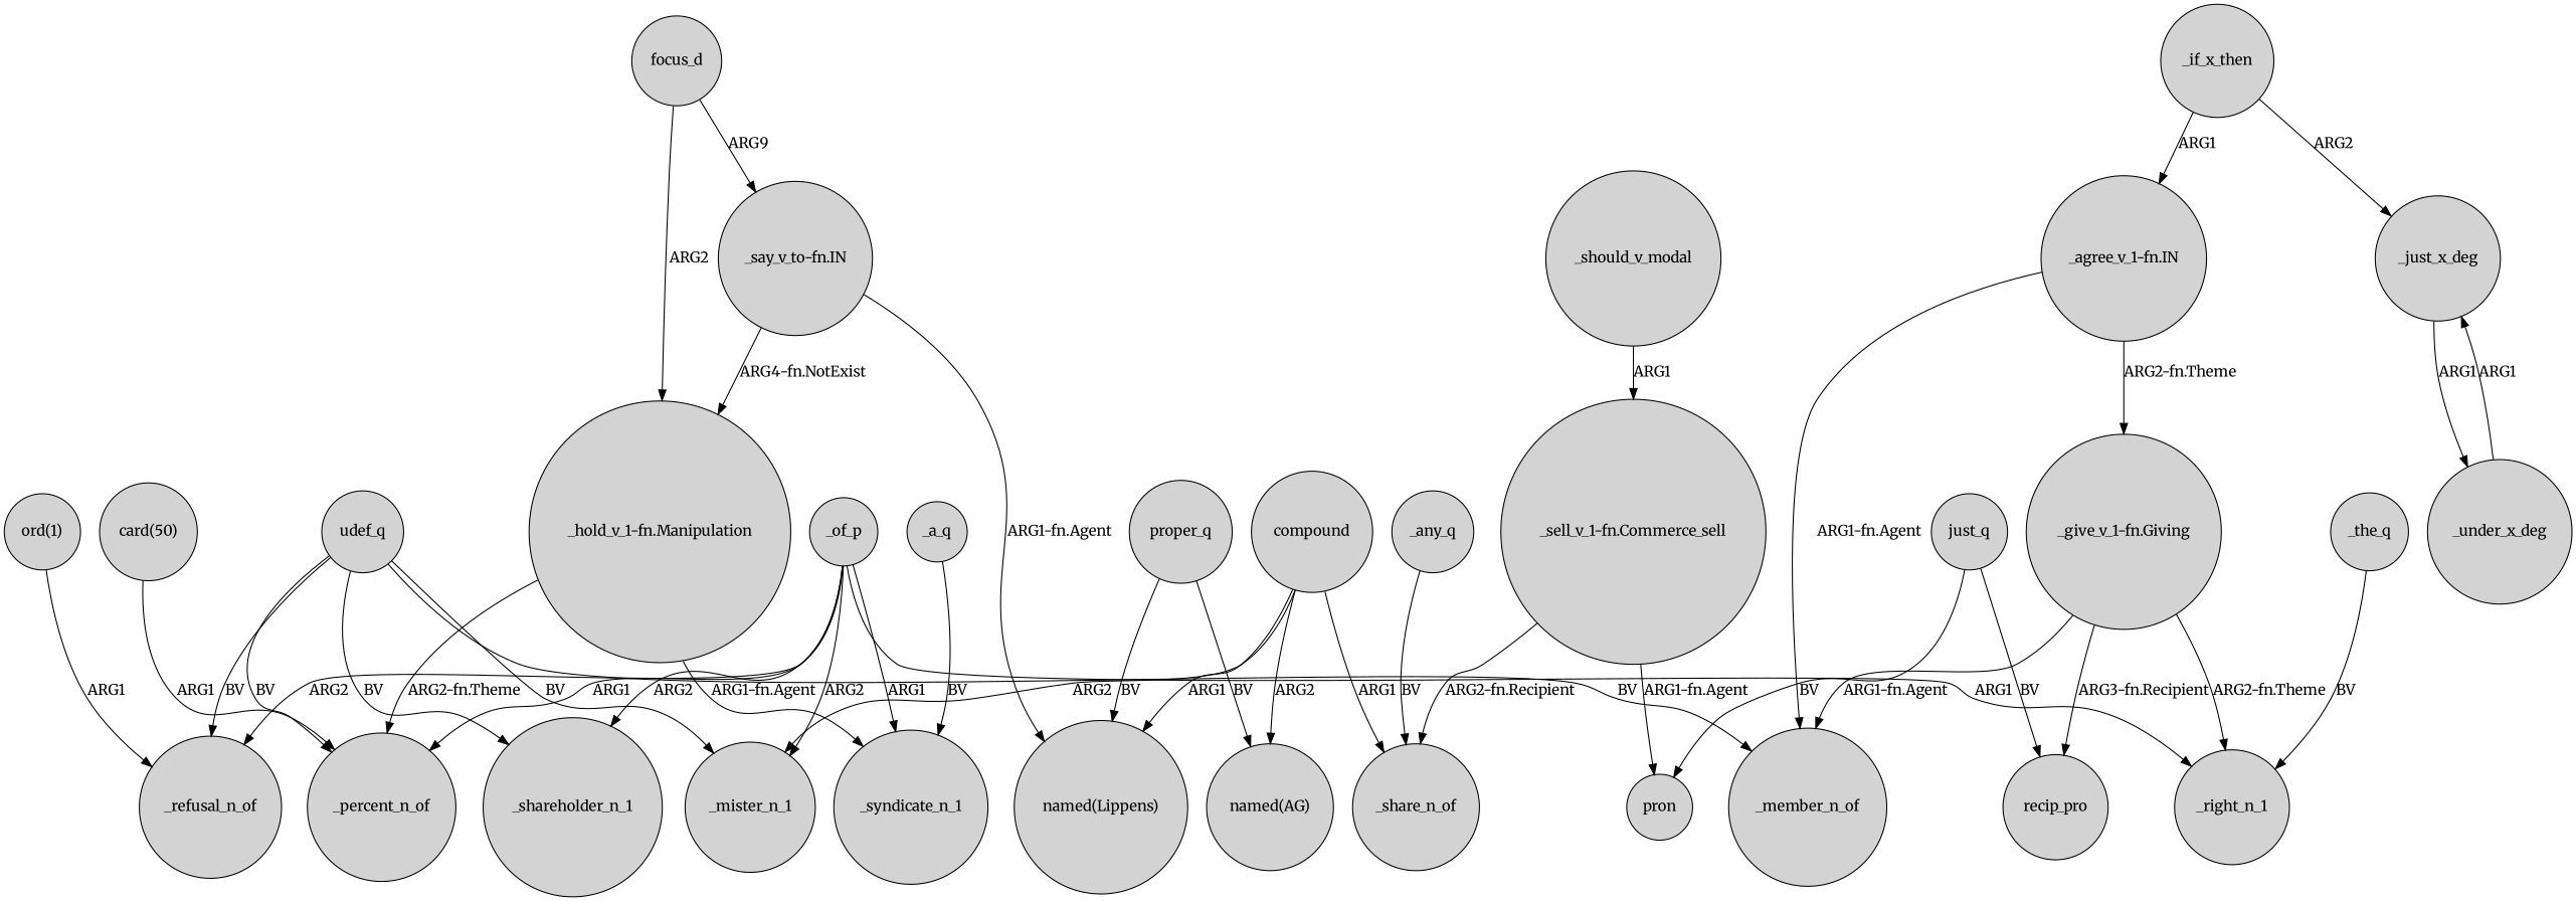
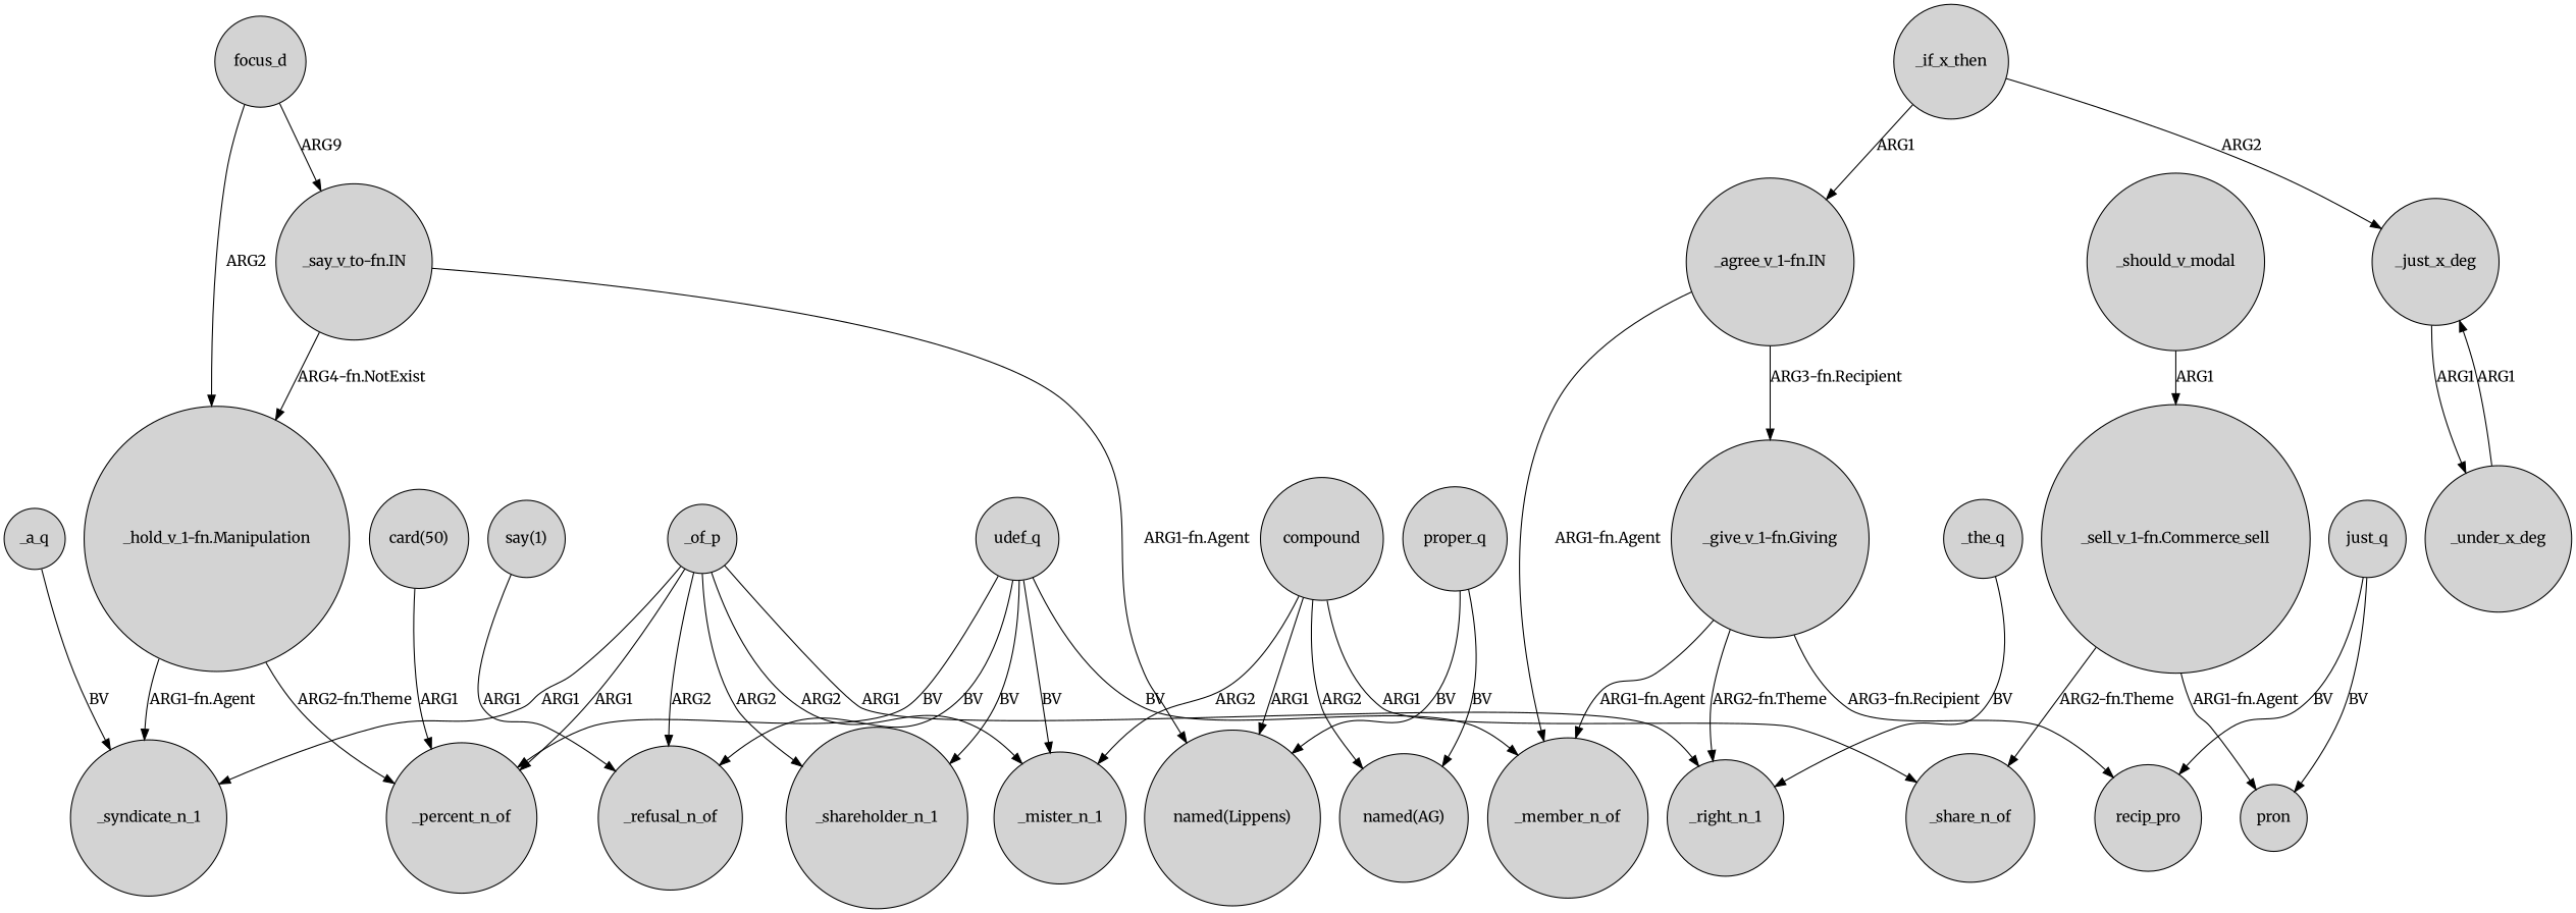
  digraph {
    fontname=Merriweather
    node [fontname=Merriweather shape=circle style=filled]
    edge [fontname=Merriweather]
    _of_p
    _shareholder_n_1
    _refusal_n_of
    _percent_n_of
    _right_n_1
    _syndicate_n_1
    _mister_n_1
    "_give_v_1-fn.Giving"
    _member_n_of
    recip_pro
    _just_x_deg
    _under_x_deg
    focus_d
    "_hold_v_1-fn.Manipulation"
    "_say_v_to-fn.IN"
    "named(Lippens)"
    compound
    "named(AG)"
    _share_n_of
-   "ord(1)"
+   "ord(1)" [label="say(1)"]
    "_sell_v_1-fn.Commerce_sell"
    pron
    udef_q
    _should_v_modal
    proper_q
    _if_x_then
    "_agree_v_1-fn.IN"
    n28 [label=just_q]
    "card(50)"
    _a_q
    _the_q
-   _any_q
    _of_p -> _shareholder_n_1 [label=ARG2]
    _of_p -> _refusal_n_of [label=ARG2]
    _of_p -> _percent_n_of [label=ARG1]
    _of_p -> _right_n_1 [label=ARG1]
    _of_p -> _syndicate_n_1 [label=ARG1]
    _of_p -> _mister_n_1 [label=ARG2]
    "_give_v_1-fn.Giving" -> _right_n_1 [label="ARG2-fn.Theme"]
    "_give_v_1-fn.Giving" -> _member_n_of [label="ARG1-fn.Agent"]
    "_give_v_1-fn.Giving" -> recip_pro [label="ARG3-fn.Recipient"]
    _just_x_deg -> _under_x_deg [label=ARG1]
    _under_x_deg -> _just_x_deg [label=ARG1]
    focus_d -> "_hold_v_1-fn.Manipulation" [label=ARG2]
    focus_d -> "_say_v_to-fn.IN" [label=ARG9]
    "_hold_v_1-fn.Manipulation" -> _percent_n_of [label="ARG2-fn.Theme"]
    "_hold_v_1-fn.Manipulation" -> _syndicate_n_1 [label="ARG1-fn.Agent"]
    "_say_v_to-fn.IN" -> "_hold_v_1-fn.Manipulation" [label="ARG4-fn.NotExist"]
    "_say_v_to-fn.IN" -> "named(Lippens)" [label="ARG1-fn.Agent"]
    compound -> _mister_n_1 [label=ARG2]
    compound -> "named(Lippens)" [label=ARG1]
    compound -> "named(AG)" [label=ARG2]
    compound -> _share_n_of [label=ARG1]
    "ord(1)" -> _refusal_n_of [label=ARG1]
-   "_sell_v_1-fn.Commerce_sell" -> _share_n_of [label="ARG2-fn.Recipient"]
+   "_sell_v_1-fn.Commerce_sell" -> _share_n_of [label="ARG2-fn.Theme"]
    "_sell_v_1-fn.Commerce_sell" -> pron [label="ARG1-fn.Agent"]
    udef_q -> _shareholder_n_1 [label=BV]
    udef_q -> _refusal_n_of [label=BV]
    udef_q -> _percent_n_of [label=BV]
    udef_q -> _mister_n_1 [label=BV]
    udef_q -> _member_n_of [label=BV]
    _should_v_modal -> "_sell_v_1-fn.Commerce_sell" [label=ARG1]
    proper_q -> "named(Lippens)" [label=BV]
    proper_q -> "named(AG)" [label=BV]
    _if_x_then -> _just_x_deg [label=ARG2]
    _if_x_then -> "_agree_v_1-fn.IN" [label=ARG1]
-   "_agree_v_1-fn.IN" -> "_give_v_1-fn.Giving" [label="ARG2-fn.Theme"]
+   "_agree_v_1-fn.IN" -> "_give_v_1-fn.Giving" [label="ARG3-fn.Recipient"]
    "_agree_v_1-fn.IN" -> _member_n_of [label="ARG1-fn.Agent"]
    n28 -> recip_pro [label=BV]
    n28 -> pron [label=BV]
    "card(50)" -> _percent_n_of [label=ARG1]
    _a_q -> _syndicate_n_1 [label=BV]
    _the_q -> _right_n_1 [label=BV]
-   _any_q -> _share_n_of [label=BV]
  }
